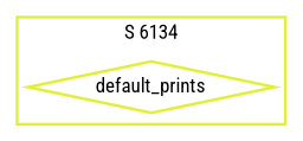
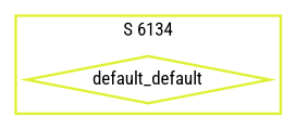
  digraph {
    fontname="Roboto Condensed"
-   n1 [color="#E0F038" label=default_prints shape=diamond style=bold fontname="Roboto Condensed"]
+   n1 [color="#E0F038" label=default_default shape=diamond style=bold fontname="Roboto Condensed"]
    subgraph cluster_1 {
      color="#E0F038"
      label="S 6134"
      style=bold
      n1
    }
  }
